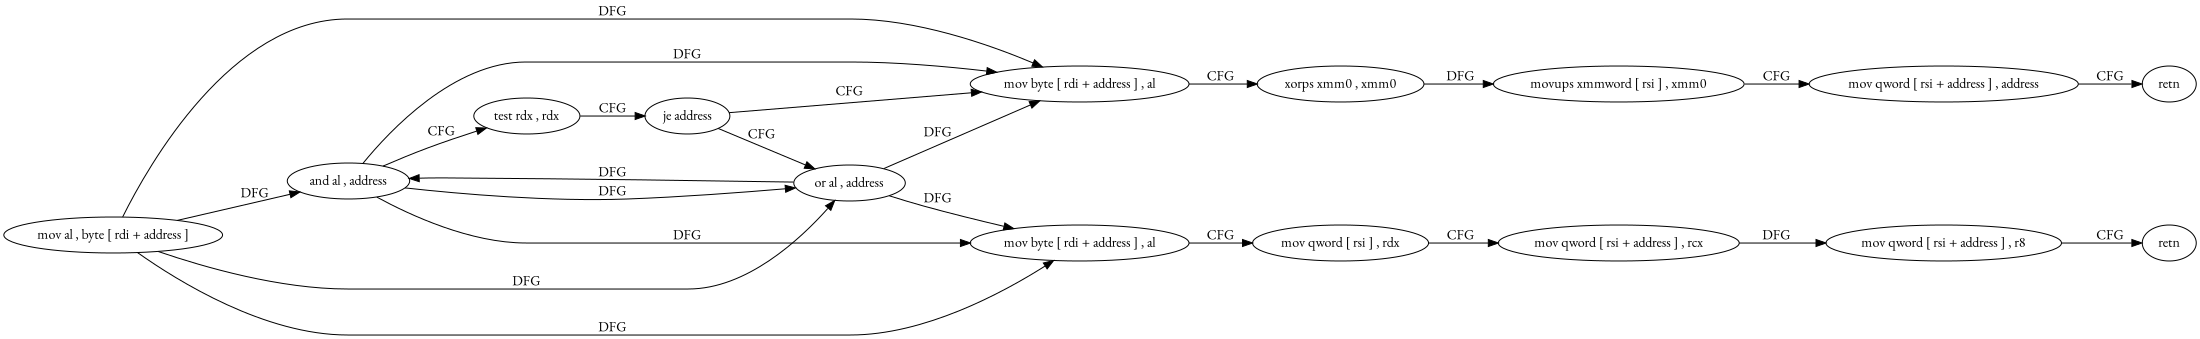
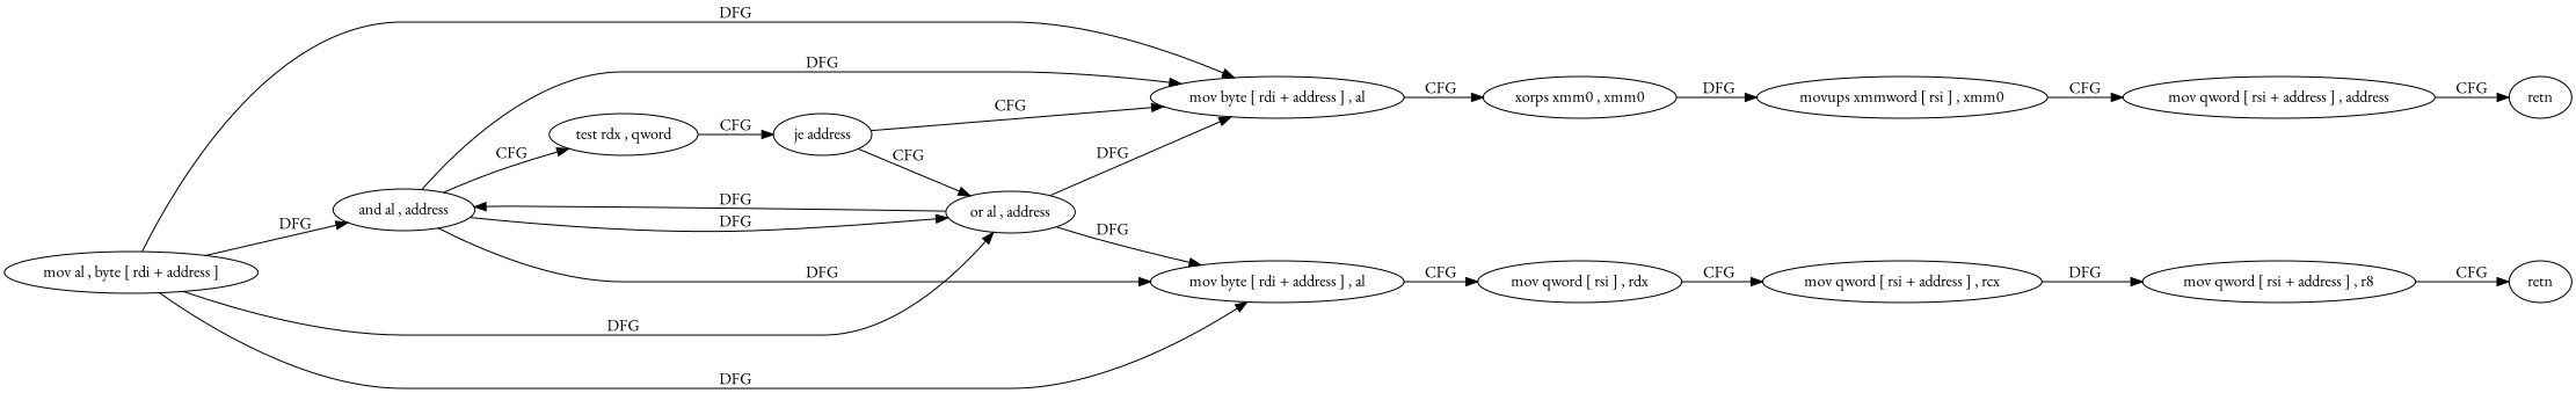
  digraph {
    fontname="EB Garamond"
    rankdir=LR
    node [fontname="EB Garamond"]
    edge [fontname="EB Garamond"]
    n1 [label="mov al , byte [ rdi + address ]"]
    n2 [label="and al , address"]
    n3 [label="mov byte [ rdi + address ] , al"]
    n4 [label="or al , address"]
    n5 [label="mov byte [ rdi + address ] , al"]
-   n6 [label="test rdx , rdx"]
+   n6 [label="test rdx , qword"]
    n7 [label="xorps xmm0 , xmm0"]
    n8 [label="mov qword [ rsi ] , rdx"]
    n9 [label="je address"]
    n10 [label="movups xmmword [ rsi ] , xmm0"]
    n11 [label="mov qword [ rsi + address ] , address"]
    n12 [label=retn]
    n13 [label="mov qword [ rsi + address ] , rcx"]
    n14 [label="mov qword [ rsi + address ] , r8"]
    n15 [label=retn]
    n1 -> n2 [label=DFG]
    n1 -> n3 [label=DFG]
    n1 -> n4 [label=DFG]
    n1 -> n5 [label=DFG]
    n2 -> n3 [label=DFG]
    n2 -> n4 [label=DFG]
    n2 -> n5 [label=DFG]
    n2 -> n6 [label=CFG]
    n3 -> n7 [label=CFG]
    n4 -> n2 [label=DFG]
    n4 -> n3 [label=DFG]
    n4 -> n5 [label=DFG]
    n5 -> n8 [label=CFG]
    n6 -> n9 [label=CFG]
    n7 -> n10 [label=DFG]
    n8 -> n13 [label=CFG]
    n9 -> n3 [label=CFG]
    n9 -> n4 [label=CFG]
    n10 -> n11 [label=CFG]
    n11 -> n12 [label=CFG]
    n13 -> n14 [label=DFG]
    n14 -> n15 [label=CFG]
  }
